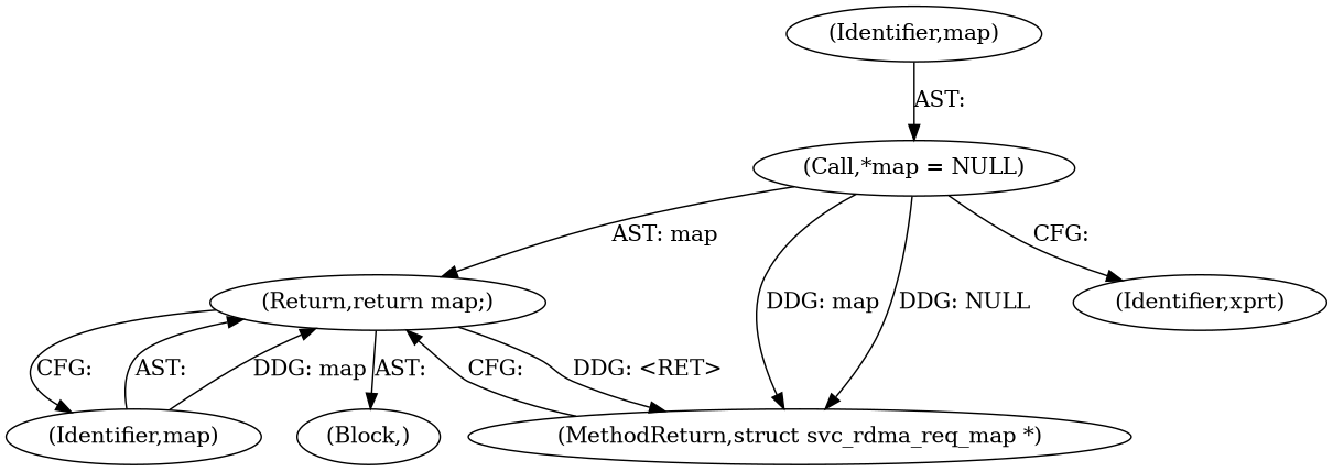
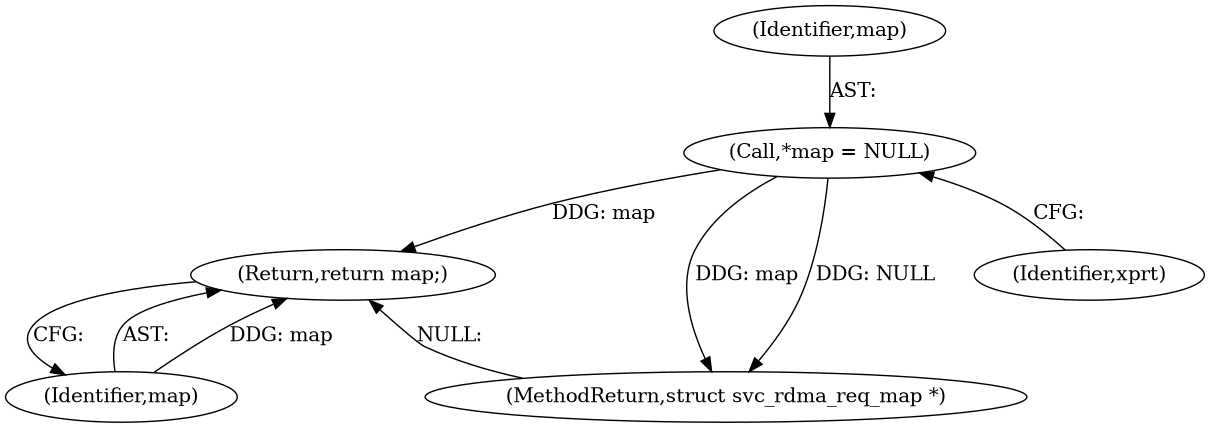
  digraph {
    n1 [label="(Call,*map = NULL)"]
    n2 [label="(Return,return map;)"]
    n3 [label="(MethodReturn,struct svc_rdma_req_map *)"]
-   n4 [label="(Block,)"]
    n5 [label="(Identifier,map)"]
    n6 [label="(Identifier,xprt)"]
    n7 [label="(Identifier,map)"]
-   n1 -> n2 [label="AST: map"]
+   n1 -> n2 [label="DDG: map"]
    n1 -> n3 [label="DDG: map"]
    n1 -> n3 [label="DDG: NULL"]
-   n2 -> n3 [label="DDG: <RET>"]
-   n2 -> n4 [label="AST: "]
    n2 -> n5 [label="CFG: "]
-   n3 -> n2 [label="CFG: "]
+   n3 -> n2 [label="NULL: "]
    n5 -> n2 [label="AST: "]
    n5 -> n2 [label="DDG: map"]
-   n1 -> n6 [label="CFG: "]
+   n6 -> n1 [label="CFG: "]
    n7 -> n1 [label="AST: "]
  }
